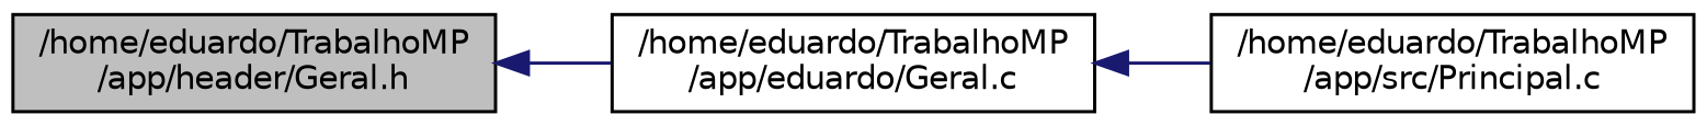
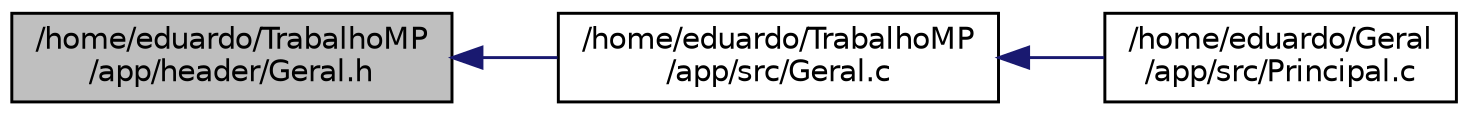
  digraph {
    rankdir=LR
    node [color=black fillcolor=white fontname=Helvetica fontsize=10 shape=record style=filled]
    edge [color=midnightblue dir=back fontname=Helvetica fontsize=10 labelfontname=Helvetica labelfontsize=10 style=solid]
    n1 [fillcolor=grey75 fontcolor=black height=0.2 label="/home/eduardo/TrabalhoMP\l/app/header/Geral.h" width=0.4]
-   n2 [height=0.2 label="/home/eduardo/TrabalhoMP\l/app/eduardo/Geral.c" width=0.4]
-   n3 [height=0.2 label="/home/eduardo/TrabalhoMP\l/app/src/Principal.c" width=0.4]
+   n2 [height=0.2 label="/home/eduardo/TrabalhoMP\l/app/src/Geral.c" width=0.4]
+   n3 [height=0.2 label="/home/eduardo/Geral\l/app/src/Principal.c" width=0.4]
    n1 -> n2
    n2 -> n3
  }
